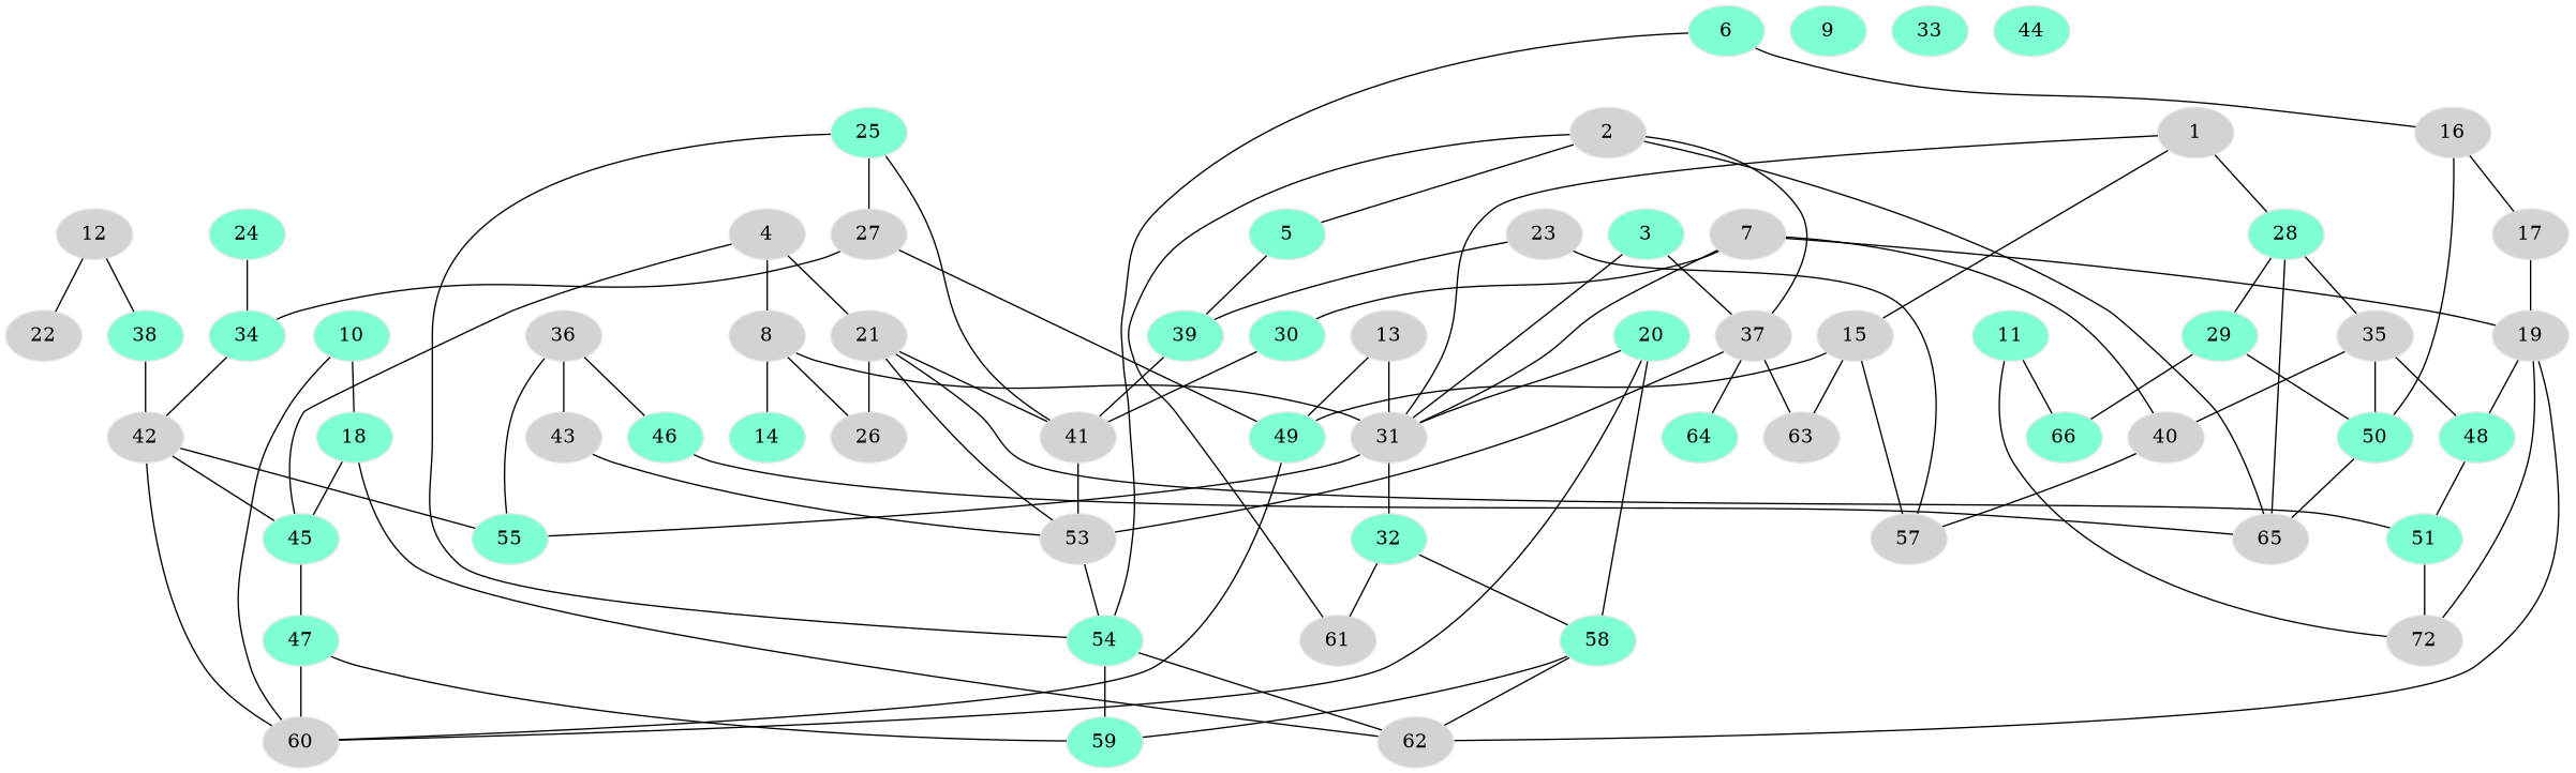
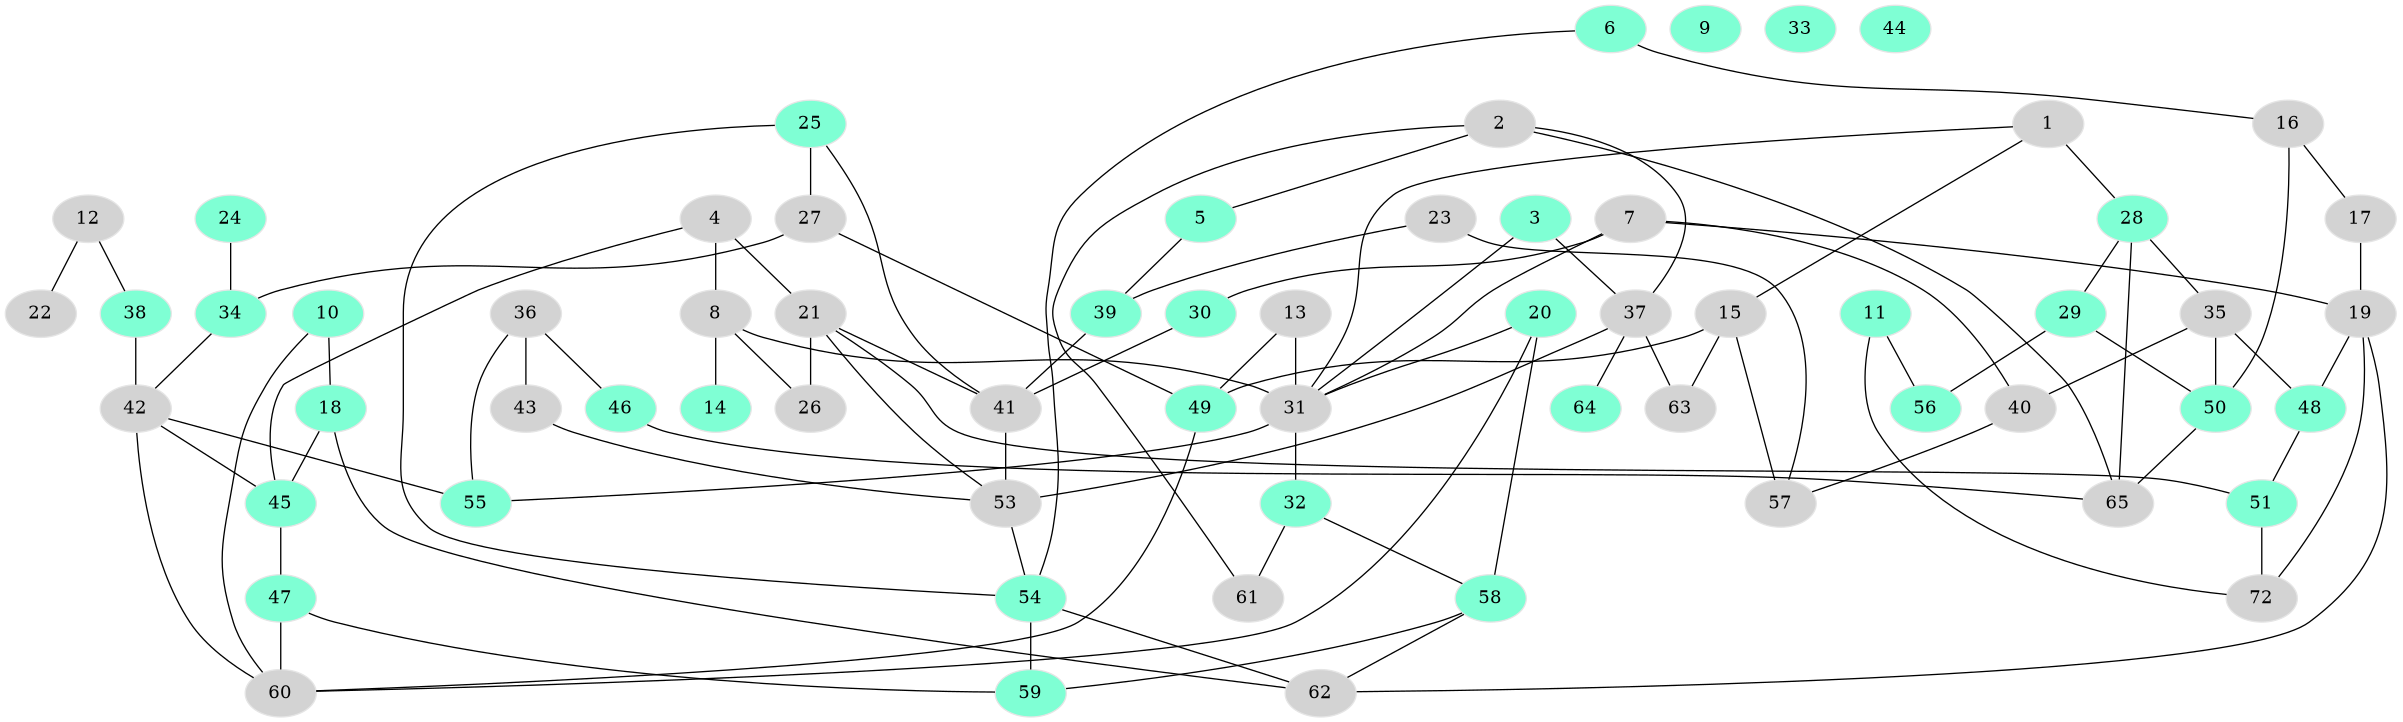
  graph {
    fontname="DejaVu Serif"
    node [color=gray90 fillcolor=aquamarine fontname="DejaVu Serif" style=filled]
    edge [fontname="DejaVu Serif"]
    1 [fillcolor=lightgrey]
    15 [fillcolor=lightgrey]
    28
    31 [fillcolor=lightgrey]
    49
    57 [fillcolor=lightgrey]
    63 [fillcolor=lightgrey]
    65 [fillcolor=lightgrey]
    29
    35 [fillcolor=lightgrey]
    32
    55
    2 [fillcolor=lightgrey]
    5
    37 [fillcolor=lightgrey]
    61 [fillcolor=lightgrey]
    39
    53 [fillcolor=lightgrey]
    64
    3
    4 [fillcolor=lightgrey]
    8 [fillcolor=lightgrey]
    21 [fillcolor=lightgrey]
    45
    14
    26 [fillcolor=lightgrey]
    41 [fillcolor=lightgrey]
    51
    47
    16 [fillcolor=lightgrey]
    6
    54
    17 [fillcolor=lightgrey]
    50
    62 [fillcolor=lightgrey]
    59
    7 [fillcolor=lightgrey]
    19 [fillcolor=lightgrey]
    30
    40 [fillcolor=lightgrey]
    n41 [fillcolor=lightgrey label=72]
    48
    9
    10
    18
    60 [fillcolor=lightgrey]
    11
-   56 [label=66]
+   56
    12 [fillcolor=lightgrey]
    22 [fillcolor=lightgrey]
    38
    42 [fillcolor=lightgrey]
    13 [fillcolor=lightgrey]
    20
    58
    23 [fillcolor=lightgrey]
    24
    34
    25
    27 [fillcolor=lightgrey]
    33
    36 [fillcolor=lightgrey]
    43 [fillcolor=lightgrey]
    46
    44
    1 -- 15
    1 -- 28
    1 -- 31
    15 -- 49
    15 -- 57
    15 -- 63
    28 -- 65
    28 -- 29
    28 -- 35
    31 -- 32
    31 -- 55
    49 -- 60
    29 -- 50
    29 -- 56
    35 -- 50
    35 -- 40
    35 -- 48
    32 -- 61
    32 -- 58
    2 -- 65
    2 -- 5
    2 -- 37
    2 -- 61
    5 -- 39
    37 -- 63
    37 -- 53
    37 -- 64
    39 -- 41
    53 -- 54
    3 -- 31
    3 -- 37
    4 -- 8
    4 -- 21
    4 -- 45
    8 -- 31
    8 -- 14
    8 -- 26
    21 -- 53
    21 -- 26
    21 -- 41
    21 -- 51
    45 -- 47
    41 -- 53
    51 -- n41
    47 -- 59
    47 -- 60
    16 -- 17
    16 -- 50
    6 -- 16
    6 -- 54
    54 -- 62
    54 -- 59
    17 -- 19
    50 -- 65
    7 -- 31
    7 -- 19
    7 -- 30
    7 -- 40
    19 -- 62
    19 -- n41
    19 -- 48
    30 -- 41
    40 -- 57
    48 -- 51
    10 -- 18
    10 -- 60
    18 -- 45
    18 -- 62
    11 -- n41
    11 -- 56
    12 -- 22
    12 -- 38
    38 -- 42
    42 -- 55
    42 -- 45
    42 -- 60
    13 -- 31
    13 -- 49
    20 -- 31
    20 -- 60
    20 -- 58
    58 -- 62
    58 -- 59
    23 -- 57
    23 -- 39
    24 -- 34
    34 -- 42
    25 -- 41
    25 -- 54
    25 -- 27
    27 -- 49
    27 -- 34
    36 -- 55
    36 -- 43
    36 -- 46
    43 -- 53
    46 -- 65
  }
